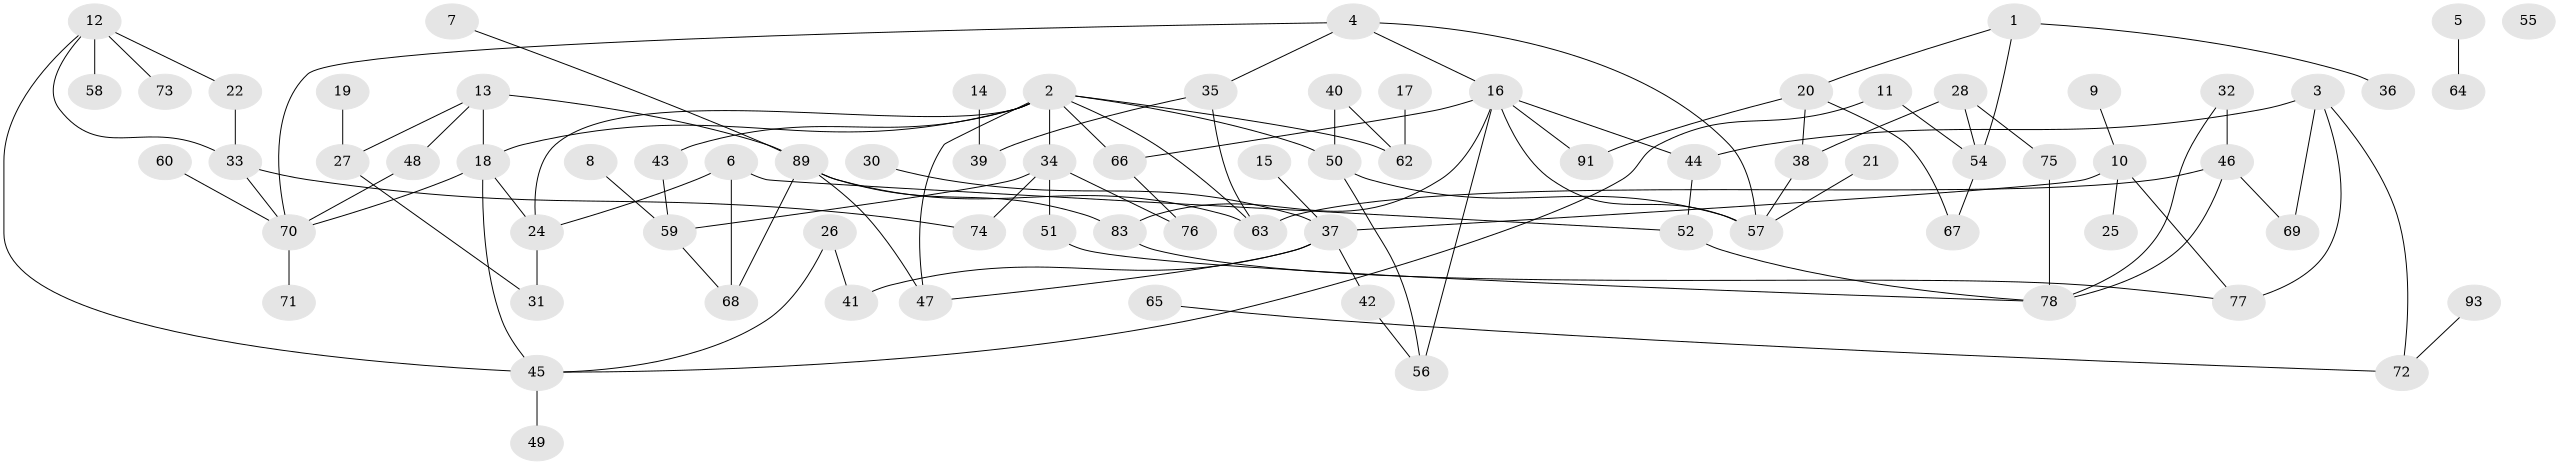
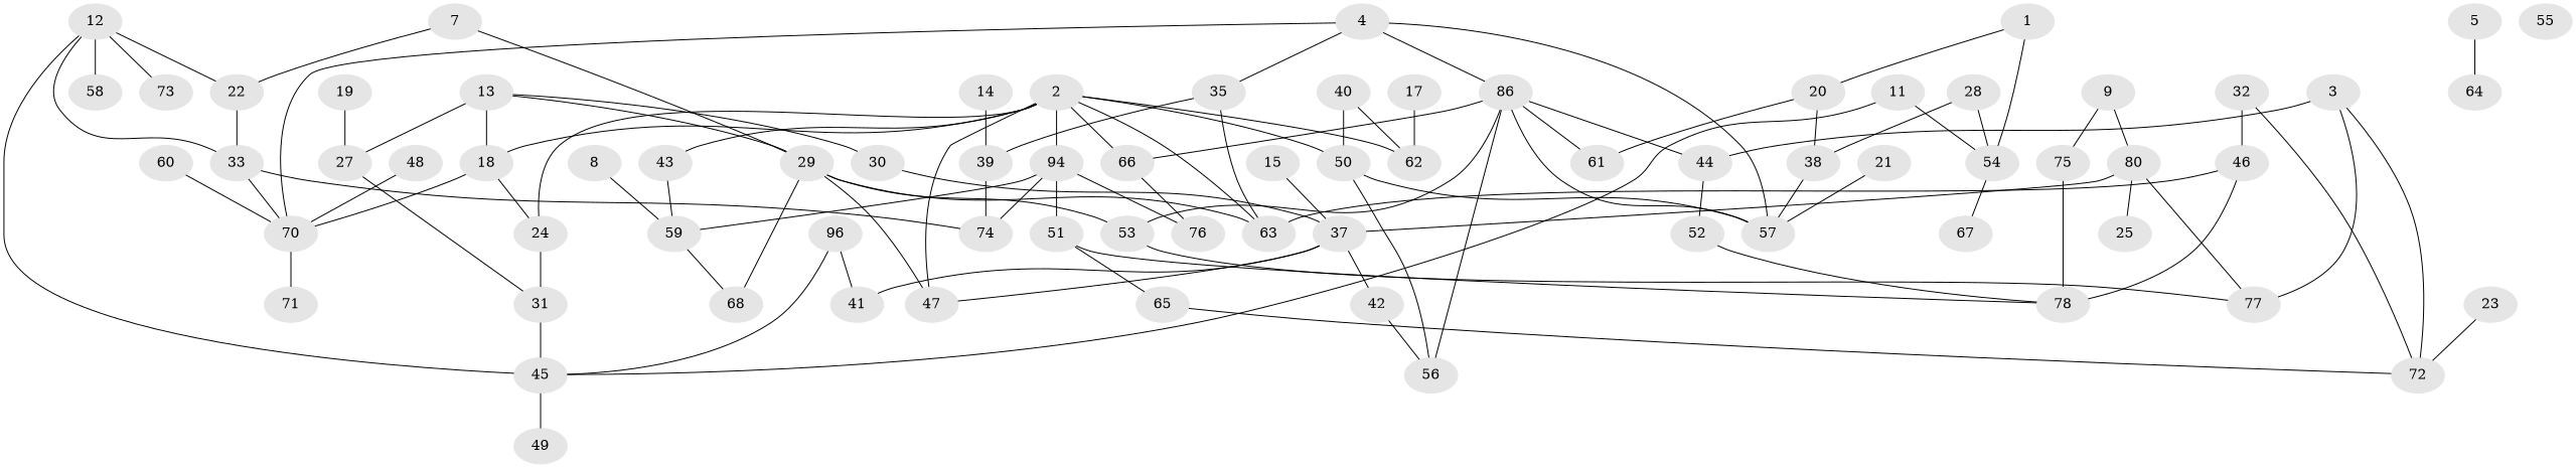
  graph {
    node [color=gray90 style=filled]
    1
    20
-   36
    54
-   61 [label=91]
+   61
    38
    67
    2
    18
    24
-   34
+   34 [label=94]
    43
    47
    50
    62
    63
    66
    70
    31
    59
    74
    51
    76
    57
    56
    3
    44
-   69
    72
    77
    52
    4
-   16
+   16 [label=86]
    35
-   53 [label=83]
+   53
    39
    71
    5
    64
-   6
    68
    78
    7
    22
-   29 [label=89]
+   29
    33
    8
    9
-   10
+   10 [label=80]
    75
    25
    37
    41
    42
    11
    45
    49
    12
    58
    73
    13
    27
    48
    14
    15
    17
    19
    21
-   23 [label=93]
-   26
+   23
+   26 [label=96]
    28
    30
    32
    46
    65
    40
    55
    60
    1 -- 20
-   1 -- 36
    1 -- 54
    20 -- 61
    20 -- 38
-   20 -- 67
    54 -- 67
    38 -- 57
    2 -- 18
    2 -- 24
    2 -- 34
    2 -- 43
    2 -- 47
    2 -- 50
    2 -- 62
    2 -- 63
    2 -- 66
    18 -- 24
    18 -- 70
    24 -- 31
    34 -- 59
    34 -- 74
    34 -- 51
    34 -- 76
    43 -- 59
    50 -- 57
    50 -- 56
    66 -- 76
    70 -- 71
-   18 -- 45
+   31 -- 45
    59 -- 68
    51 -- 78
+   51 -- 65
    3 -- 44
-   3 -- 69
    3 -- 72
    3 -- 77
    44 -- 52
    52 -- 78
    4 -- 70
    4 -- 57
    4 -- 16
    4 -- 35
    16 -- 61
    16 -- 66
    16 -- 57
    16 -- 56
    16 -- 44
    16 -- 53
    35 -- 63
    35 -- 39
    53 -- 77
+   39 -- 74
    5 -- 64
-   6 -- 24
-   6 -- 52
-   6 -- 68
+   7 -- 22
    7 -- 29
    22 -- 33
    29 -- 47
    29 -- 63
    29 -- 53
    29 -- 68
    33 -- 70
    33 -- 74
    8 -- 59
    9 -- 10
-   28 -- 75
+   9 -- 75
    10 -- 77
    10 -- 25
    10 -- 37
    75 -- 78
    37 -- 47
    37 -- 41
    37 -- 42
    42 -- 56
    11 -- 54
    11 -- 45
    45 -- 49
    12 -- 22
    12 -- 33
    12 -- 45
    12 -- 58
    12 -- 73
    13 -- 18
    13 -- 29
    13 -- 27
-   13 -- 48
+   13 -- 30
    27 -- 31
    48 -- 70
    14 -- 39
    15 -- 37
    17 -- 62
    19 -- 27
    21 -- 57
    23 -- 72
    26 -- 41
    26 -- 45
    28 -- 54
    28 -- 38
    30 -- 37
-   32 -- 78
+   32 -- 72
    32 -- 46
    46 -- 63
-   46 -- 69
    46 -- 78
    65 -- 72
    40 -- 50
    40 -- 62
    60 -- 70
  }
